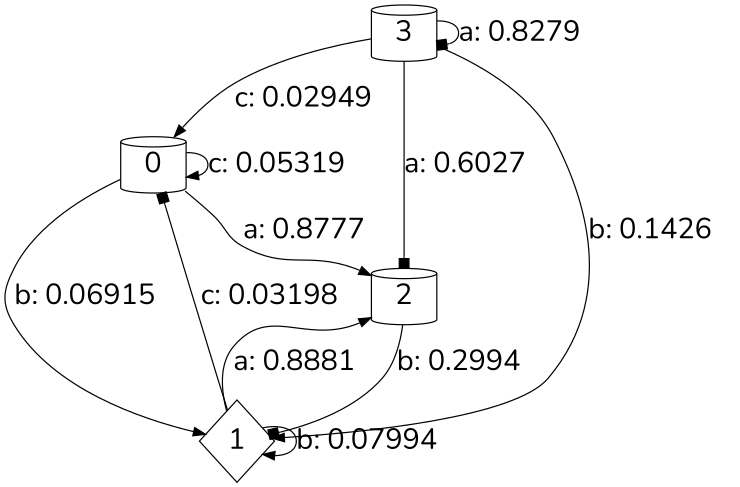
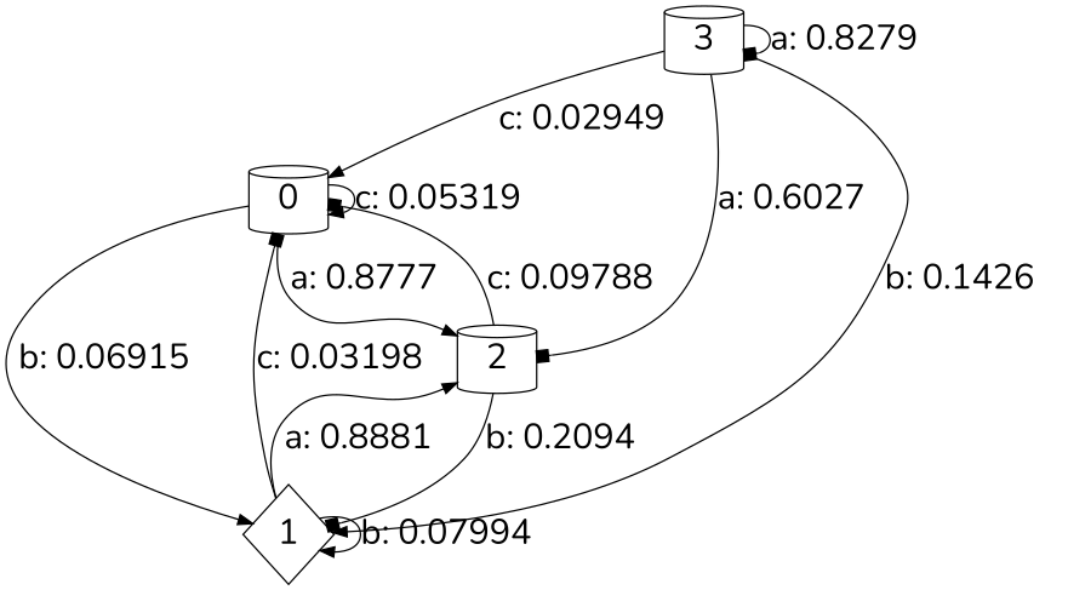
  digraph {
    fontname=Nunito
    node [fontname=Nunito fontsize=24 shape=cylinder]
    edge [arrowhead=normal fontname=Nunito fontsize=24]
    0
    2
    1 [shape=diamond]
    3
    0 -> 0 [label="c: 0.05319  "]
    0 -> 2 [label="a: 0.8777   "]
    0 -> 1 [label="b: 0.06915  "]
-   2 -> 1 [arrowhead=box label="b: 0.2994   "]
+   2 -> 0 [arrowhead=box label="c: 0.09788  "]
+   2 -> 1 [arrowhead=box label="b: 0.2094   "]
    1 -> 0 [arrowhead=box label="c: 0.03198  "]
    1 -> 2 [label="a: 0.8881   "]
    1 -> 1 [label="b: 0.07994  "]
    3 -> 0 [label="c: 0.02949  "]
    3 -> 2 [arrowhead=box label="a: 0.6027   "]
    3 -> 1 [label="b: 0.1426   "]
    3 -> 3 [arrowhead=box label="a: 0.8279   "]
  }
